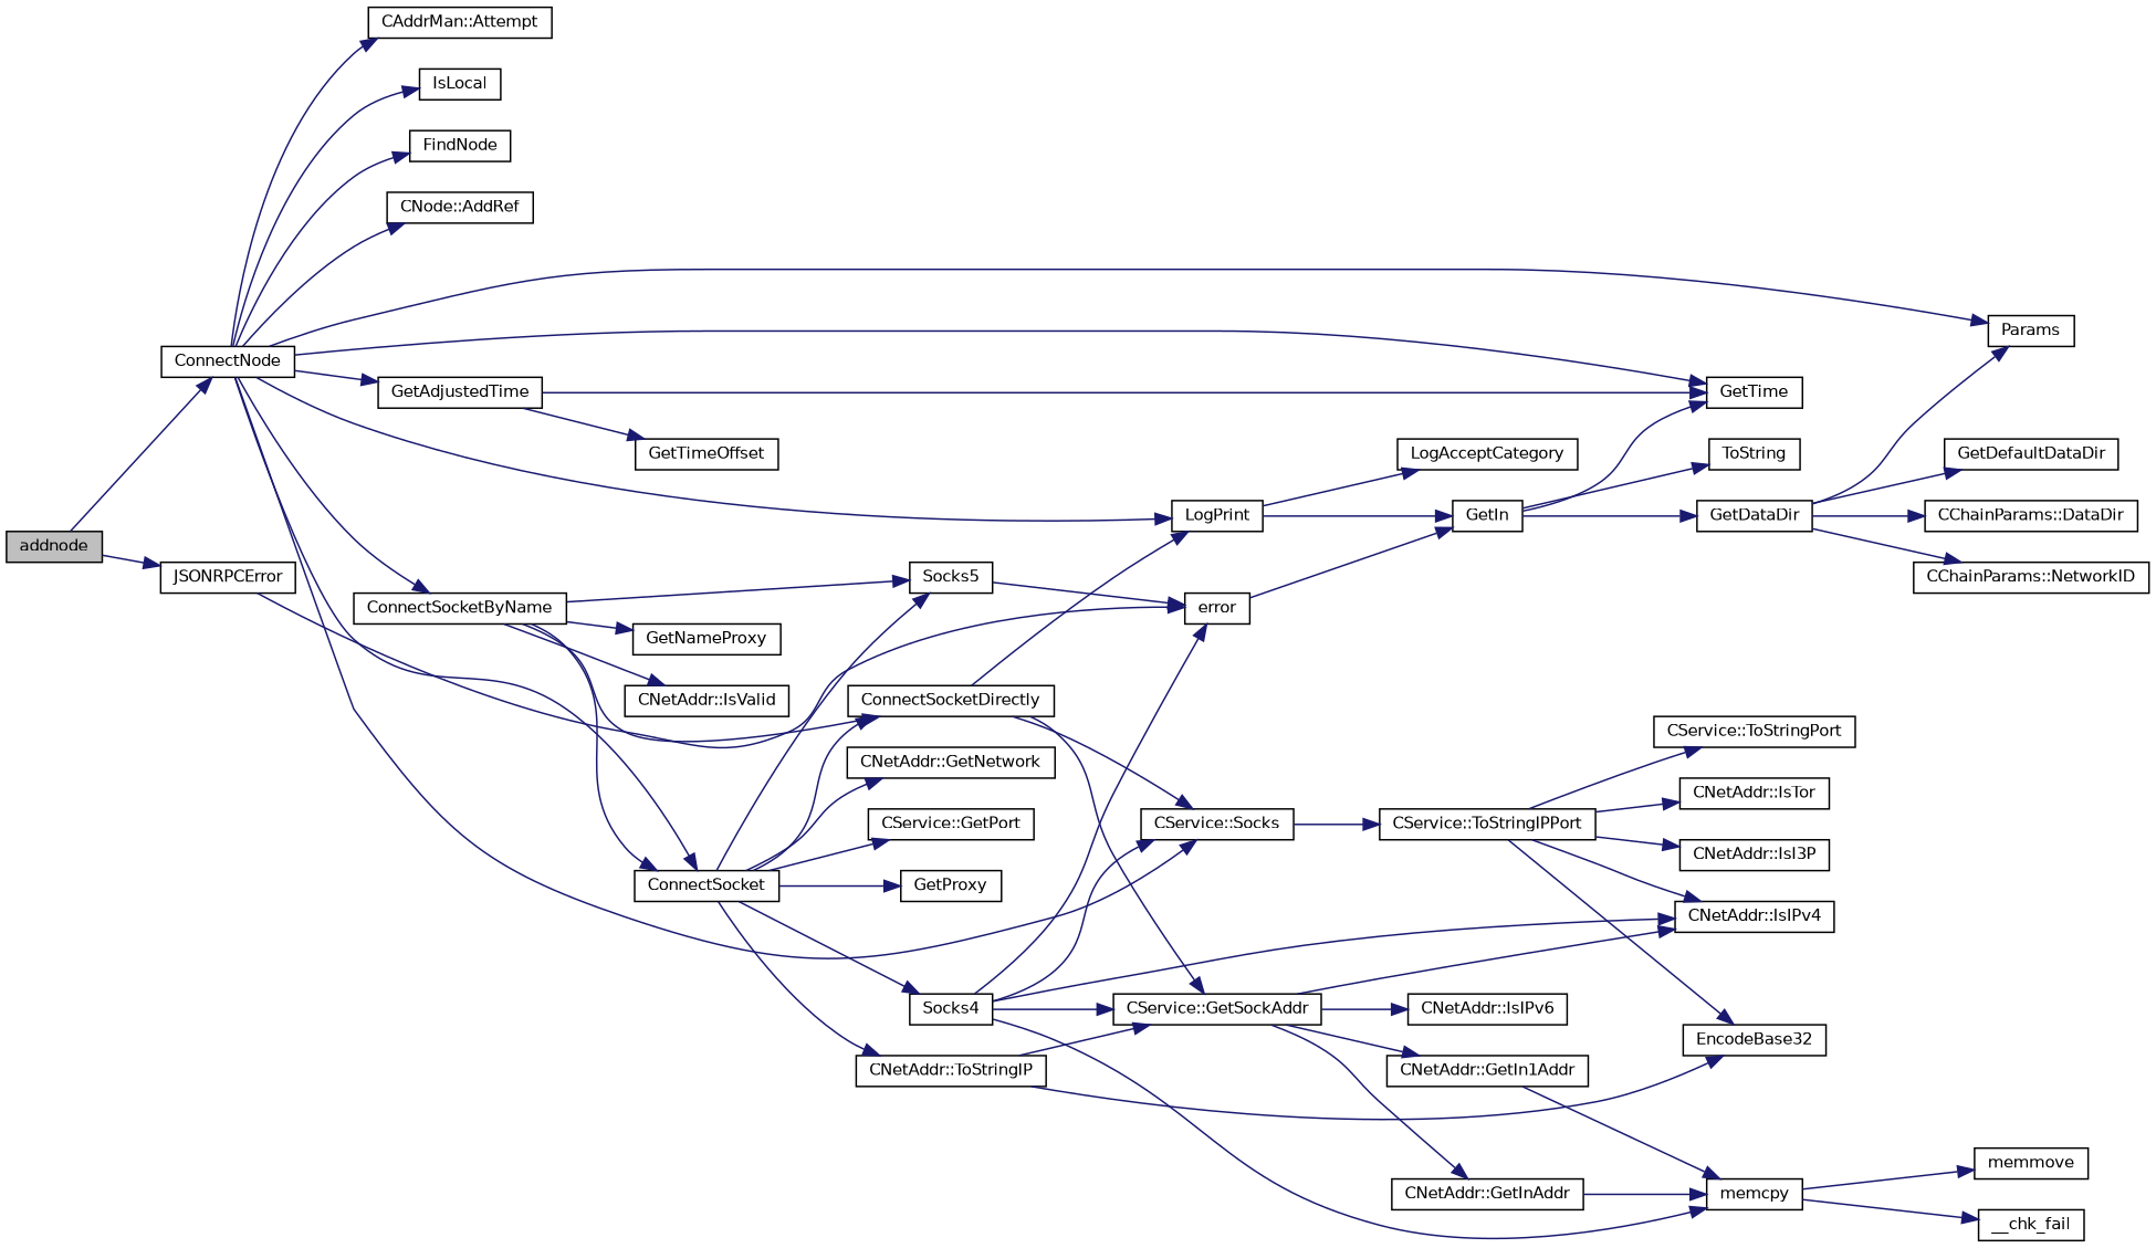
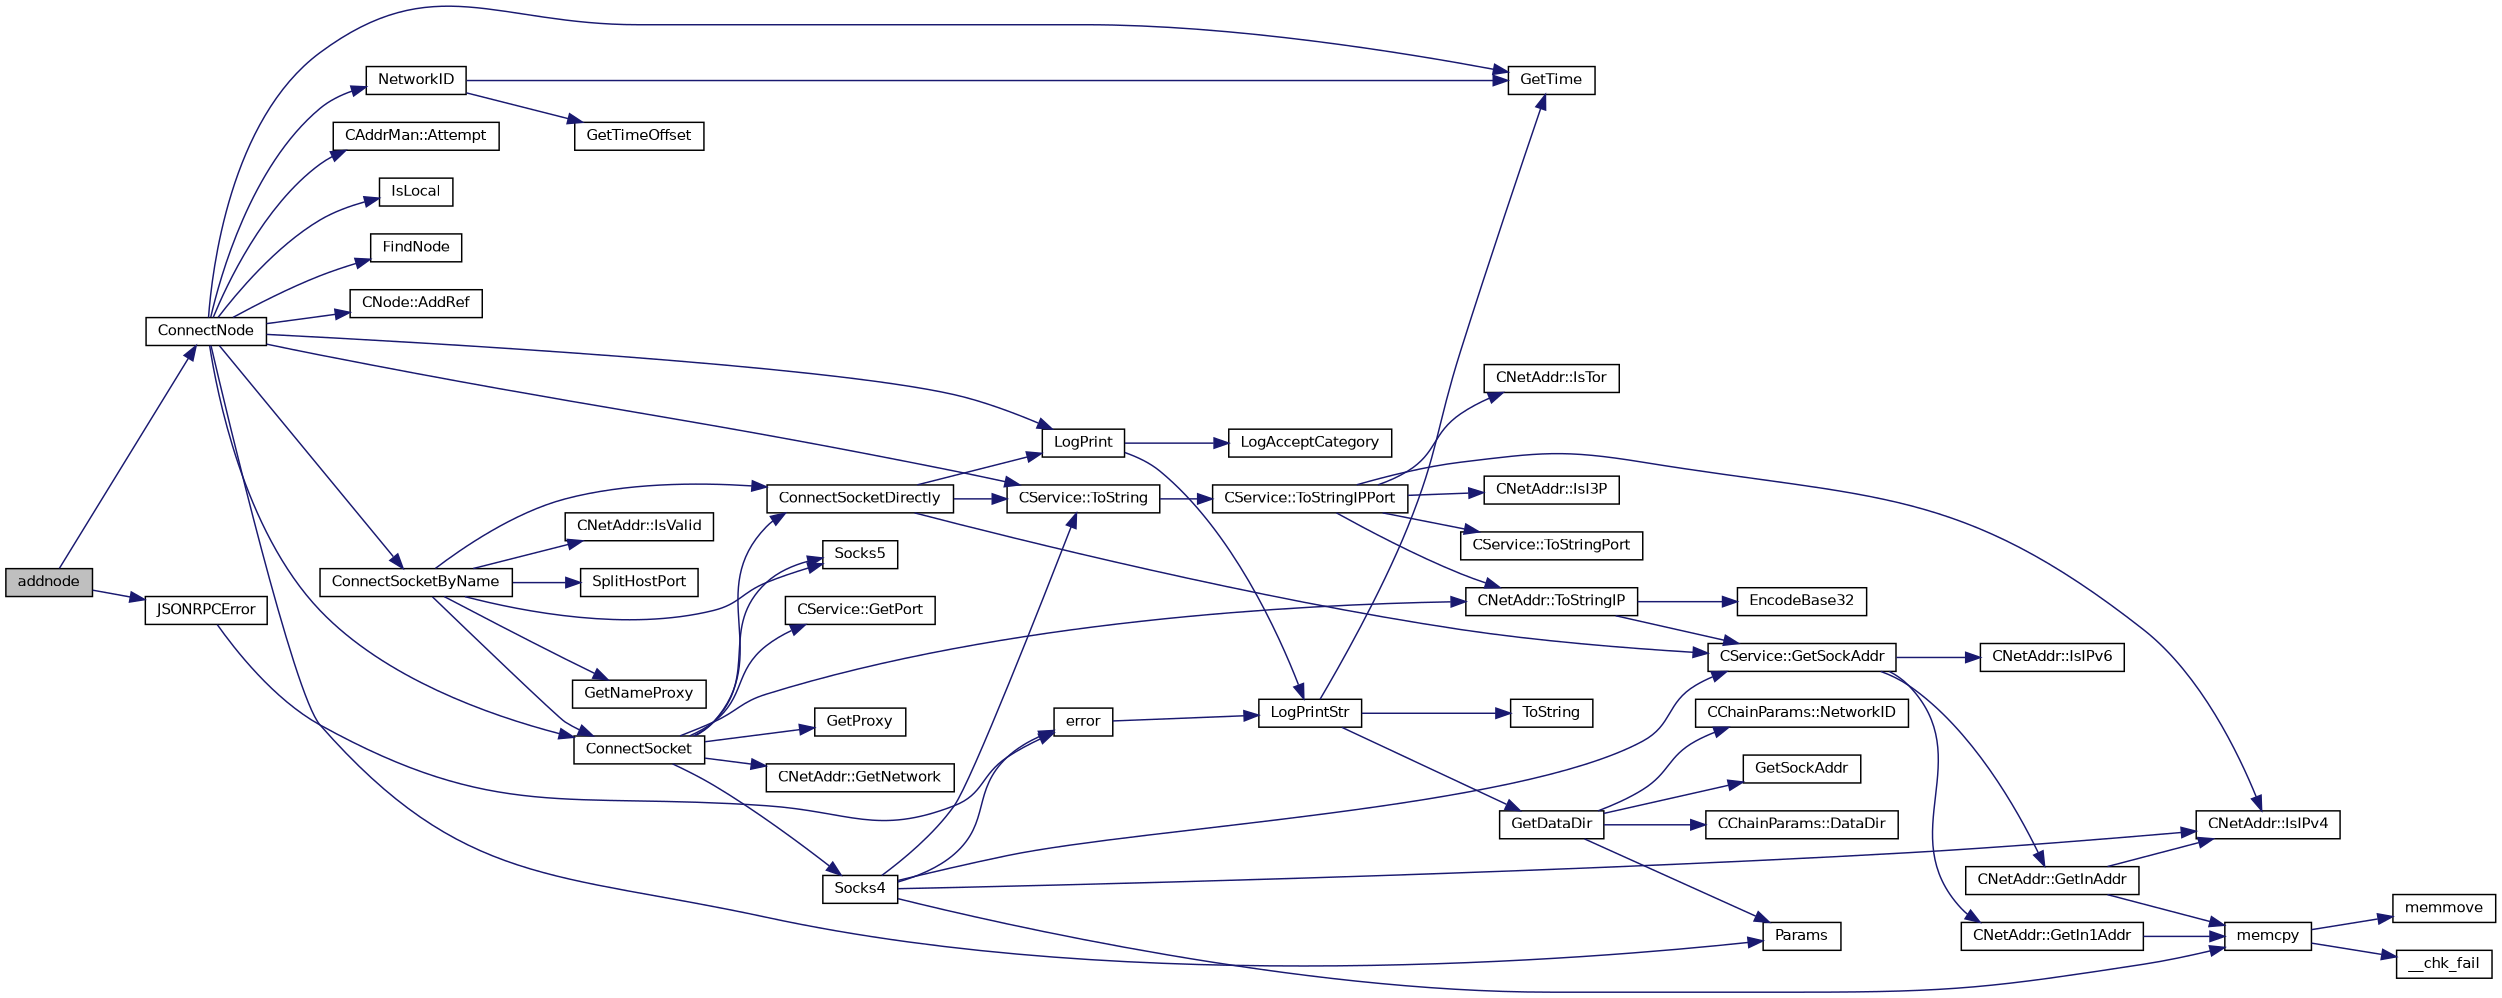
  digraph {
    rankdir=LR
    node [color=black fillcolor=white fontname=Helvetica fontsize=10 shape=record style=filled]
    edge [color=midnightblue fontname=Helvetica fontsize=10 labelfontname=Helvetica labelfontsize=10 style=solid]
    n1 [fillcolor=grey75 fontcolor=black height=0.2 label=addnode width=0.4]
    n2 [height=0.2 label=ConnectNode width=0.4]
    n3 [height=0.2 label=JSONRPCError width=0.4]
    n4 [height=0.2 label=IsLocal width=0.4]
    n5 [height=0.2 label=FindNode width=0.4]
    n6 [height=0.2 label="CNode::AddRef" width=0.4]
    n7 [height=0.2 label=LogPrint width=0.4]
    n8 [height=0.2 label=Params width=0.4]
    n9 [height=0.2 label=GetTime width=0.4]
-   n10 [height=0.2 label="CService::Socks" width=0.4]
-   n11 [height=0.2 label=GetAdjustedTime width=0.4]
+   n10 [height=0.2 label="CService::ToString" width=0.4]
+   n11 [height=0.2 label=NetworkID width=0.4]
    n12 [height=0.2 label=ConnectSocketByName width=0.4]
    n13 [height=0.2 label=ConnectSocket width=0.4]
    n14 [height=0.2 label="CAddrMan::Attempt" width=0.4]
    n15 [height=0.2 label=error width=0.4]
    n16 [height=0.2 label=LogAcceptCategory width=0.4]
-   n17 [height=0.2 label=GetIn width=0.4]
+   n17 [height=0.2 label=LogPrintStr width=0.4]
    n18 [height=0.2 label="CService::ToStringIPPort" width=0.4]
    n19 [height=0.2 label=GetTimeOffset width=0.4]
+   n20 [height=0.2 label=SplitHostPort width=0.4]
    n21 [height=0.2 label=GetNameProxy width=0.4]
    n22 [height=0.2 label="CNetAddr::IsValid" width=0.4]
    n23 [height=0.2 label=ConnectSocketDirectly width=0.4]
    n24 [height=0.2 label=Socks5 width=0.4]
    n25 [height=0.2 label="CNetAddr::ToStringIP" width=0.4]
    n26 [height=0.2 label=GetProxy width=0.4]
    n27 [height=0.2 label="CNetAddr::GetNetwork" width=0.4]
    n28 [height=0.2 label=Socks4 width=0.4]
    n29 [height=0.2 label="CService::GetPort" width=0.4]
    n30 [height=0.2 label=GetDataDir width=0.4]
    n31 [height=0.2 label=ToString width=0.4]
    n32 [height=0.2 label="CChainParams::NetworkID" width=0.4]
-   n33 [height=0.2 label=GetDefaultDataDir width=0.4]
+   n33 [height=0.2 label=GetSockAddr width=0.4]
    n34 [height=0.2 label="CChainParams::DataDir" width=0.4]
    n35 [height=0.2 label="CNetAddr::IsIPv4" width=0.4]
    n36 [height=0.2 label="CNetAddr::IsTor" width=0.4]
    n37 [height=0.2 label="CNetAddr::IsI3P" width=0.4]
    n38 [height=0.2 label="CService::ToStringPort" width=0.4]
    n39 [height=0.2 label=EncodeBase32 width=0.4]
    n40 [height=0.2 label="CService::GetSockAddr" width=0.4]
    n41 [height=0.2 label="CNetAddr::GetInAddr" width=0.4]
    n42 [height=0.2 label="CNetAddr::IsIPv6" width=0.4]
    n43 [height=0.2 label="CNetAddr::GetIn1Addr" width=0.4]
    n44 [height=0.2 label=memcpy width=0.4]
    n45 [height=0.2 label=memmove width=0.4]
    n46 [height=0.2 label=__chk_fail width=0.4]
    n1 -> n2
    n1 -> n3
    n2 -> n4
    n2 -> n5
    n2 -> n6
    n2 -> n7
    n2 -> n8
    n2 -> n9
    n2 -> n10
    n2 -> n11
    n2 -> n12
    n2 -> n13
    n2 -> n14
    n3 -> n15
    n7 -> n16
    n7 -> n17
    n10 -> n18
    n11 -> n9
    n11 -> n19
    n12 -> n13
+   n12 -> n20
    n12 -> n21
    n12 -> n22
    n12 -> n23
    n12 -> n24
    n13 -> n23
    n13 -> n24
    n13 -> n25
    n13 -> n26
    n13 -> n27
    n13 -> n28
    n13 -> n29
    n15 -> n17
    n17 -> n9
    n17 -> n30
    n17 -> n31
-   n18 -> n39
+   n18 -> n25
    n18 -> n35
    n18 -> n36
    n18 -> n37
    n18 -> n38
    n23 -> n7
    n23 -> n10
    n23 -> n40
-   n24 -> n15
    n25 -> n39
    n25 -> n40
    n28 -> n10
    n28 -> n15
    n28 -> n35
    n28 -> n40
    n28 -> n44
    n30 -> n8
    n30 -> n32
    n30 -> n33
    n30 -> n34
-   n40 -> n35
+   n41 -> n35
    n40 -> n41
    n40 -> n42
    n40 -> n43
    n41 -> n44
    n43 -> n44
    n44 -> n45
    n44 -> n46
  }
